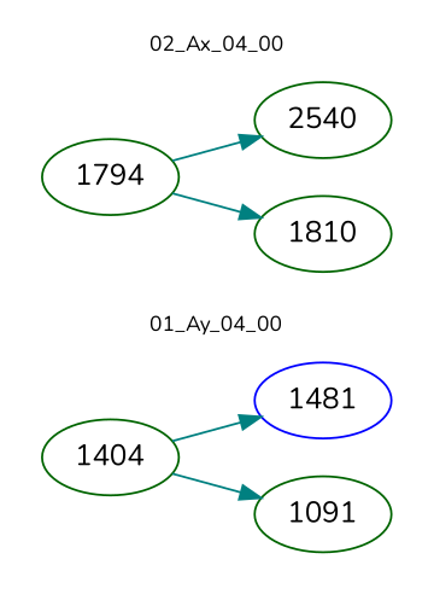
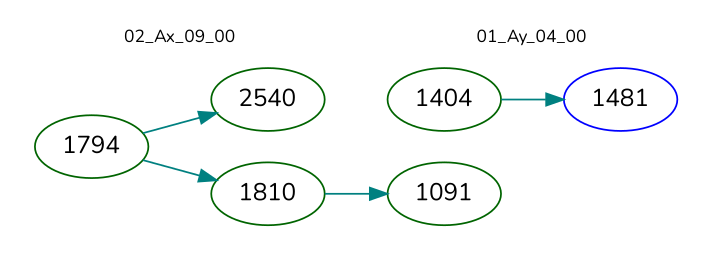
  digraph {
    fontname=Nunito
    rankdir=LR
    node [color=darkgreen fontname=Nunito]
    edge [color=teal fontname=Nunito]
    n1 [label=1404]
    n2 [label=1091]
    n3 [color=blue label=1481]
    n4 [label=1794]
    n5 [label=1810]
    n6 [label=2540]
    subgraph cluster_1 {
      color=white
      fontsize=10
      label="01_Ay_04_00"
      n1
      n2
      n3
    }
    subgraph cluster_2 {
      color=white
      fontsize=10
-     label="02_Ax_04_00"
+     label="02_Ax_09_00"
      n4
      n5
      n6
    }
-   n1 -> n2
+   n5 -> n2
    n1 -> n3
    n4 -> n5
    n4 -> n6
  }
